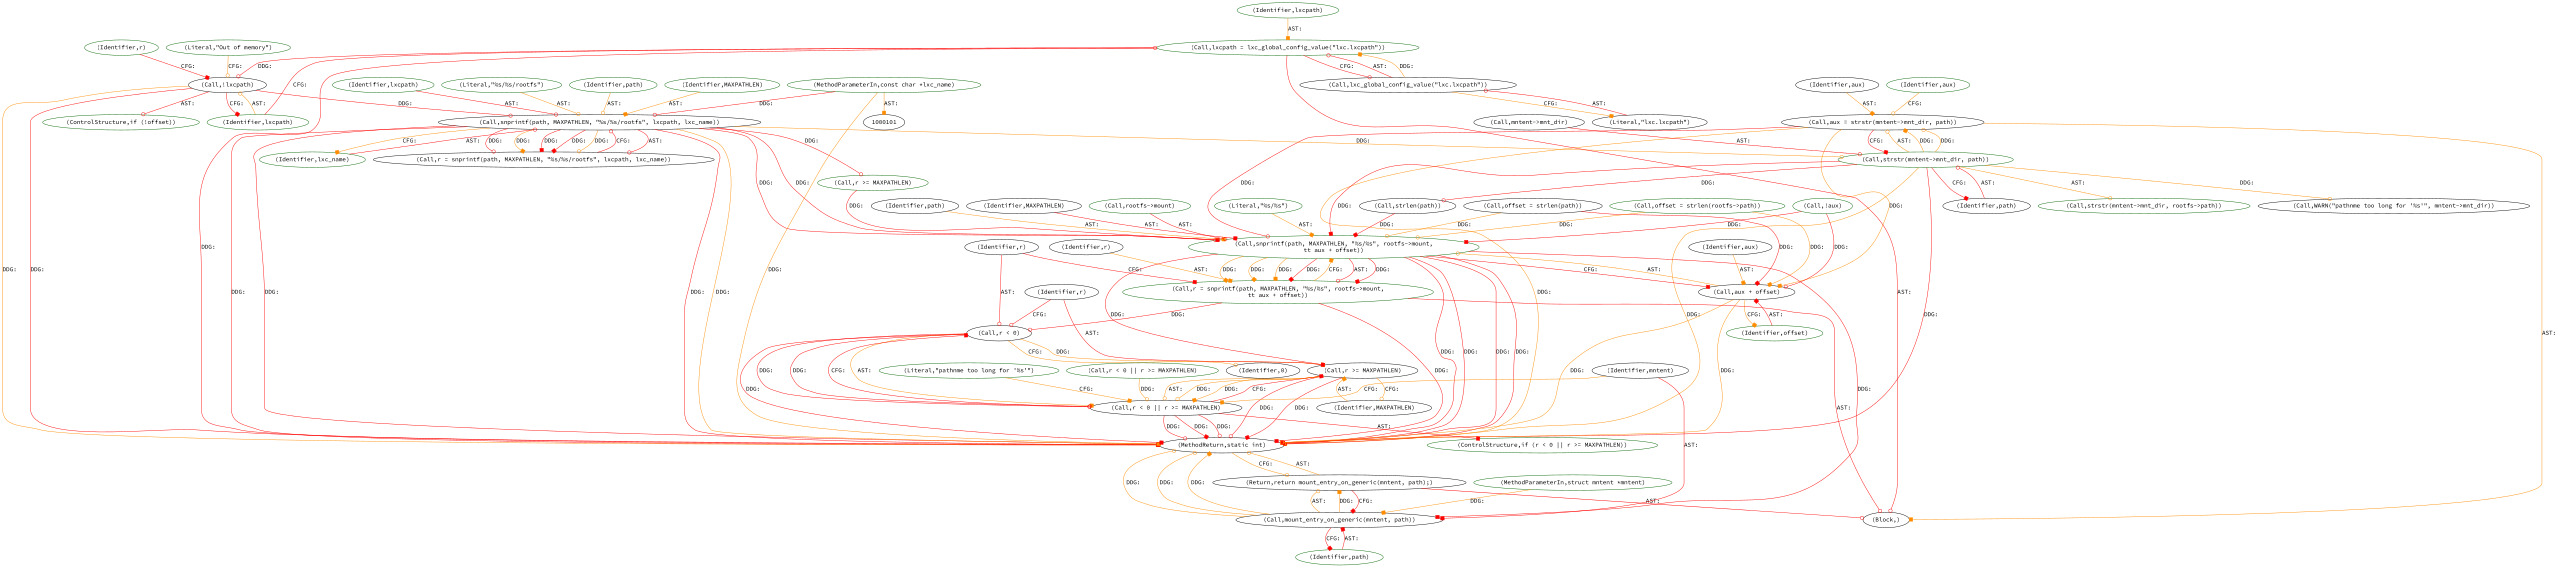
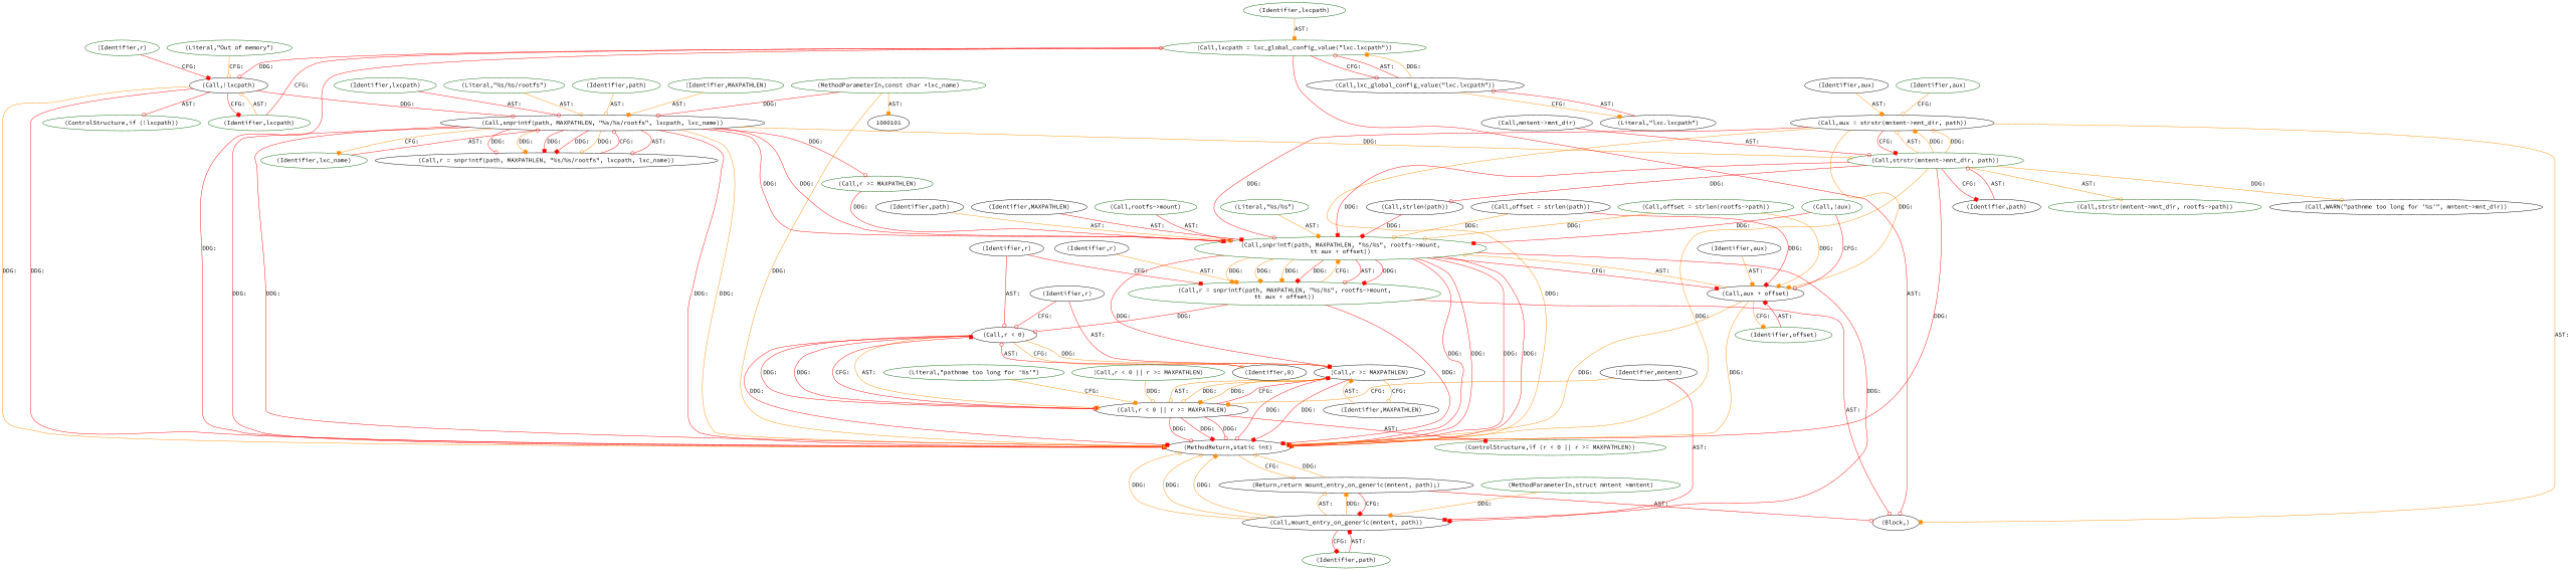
  digraph {
    fontname="Source Code Pro"
    node [color=black fontname="Source Code Pro"]
    edge [arrowhead=box color=red fontname="Source Code Pro"]
    n1 [label="(Call,aux = strstr(mntent->mnt_dir, path))"]
    n2 [color=darkgreen label="(Call,strstr(mntent->mnt_dir, path))"]
    n3 [color=darkgreen label="(Call,snprintf(path, MAXPATHLEN, \"%s/%s\", rootfs->mount,\n\t\t aux + offset))"]
    n4 [label="(Call,aux + offset)"]
    n5 [label="(Block,)"]
    n6 [label="(MethodReturn,static int)"]
    n7 [label="(Call,strlen(path))"]
    n8 [label="(Identifier,path)"]
    n9 [color=darkgreen label="(Call,strstr(mntent->mnt_dir, rootfs->path))"]
    n10 [label="(Call,WARN(\"pathnme too long for '%s'\", mntent->mnt_dir))"]
    n11 [color=darkgreen label="(Call,r = snprintf(path, MAXPATHLEN, \"%s/%s\", rootfs->mount,\n\t\t aux + offset))"]
    n12 [label="(Call,r >= MAXPATHLEN)"]
    n13 [label="(Call,mount_entry_on_generic(mntent, path))"]
    n14 [color=darkgreen label="(Identifier,offset)"]
    n15 [label="(Return,return mount_entry_on_generic(mntent, path);)"]
    n16 [label="(Call,snprintf(path, MAXPATHLEN, \"%s/%s/rootfs\", lxcpath, lxc_name))"]
    n17 [color=darkgreen label="(Identifier,lxc_name)"]
    n18 [label="(Call,r = snprintf(path, MAXPATHLEN, \"%s/%s/rootfs\", lxcpath, lxc_name))"]
    n19 [color=darkgreen label="(Call,r >= MAXPATHLEN)"]
    n20 [label="(Call,!lxcpath)"]
-   n21 [color=darkgreen label="(ControlStructure,if (!offset))"]
+   n21 [color=darkgreen label="(ControlStructure,if (!lxcpath))"]
    n22 [color=darkgreen label="(Identifier,lxcpath)"]
    n23 [color=darkgreen label="(Call,lxcpath = lxc_global_config_value(\"lxc.lxcpath\"))"]
    n24 [label="(Call,lxc_global_config_value(\"lxc.lxcpath\"))"]
    n25 [label="(Literal,\"lxc.lxcpath\")"]
    n26 [color=darkgreen label="(MethodParameterIn,const char *lxc_name)"]
    1000101
    n28 [label="(Call,r < 0)"]
    n29 [label="(Call,r < 0 || r >= MAXPATHLEN)"]
    n30 [label="(Identifier,MAXPATHLEN)"]
    n31 [color=darkgreen label="(Identifier,path)"]
    n32 [label="(Identifier,0)"]
    n33 [color=darkgreen label="(ControlStructure,if (r < 0 || r >= MAXPATHLEN))"]
    n34 [label="(Identifier,r)"]
    n35 [label="(Call,offset = strlen(path))"]
    n36 [color=darkgreen label="(Literal,\"%s/%s\")"]
    n37 [label="(Identifier,path)"]
    n38 [color=darkgreen label="(Literal,\"pathnme too long for '%s'\")"]
    n39 [label="(Identifier,r)"]
    n40 [color=darkgreen label="(Identifier,lxcpath)"]
    n41 [label="(Identifier,mntent)"]
    n42 [color=darkgreen label="(Call,r < 0 || r >= MAXPATHLEN)"]
    n43 [color=darkgreen label="(Literal,\"%s/%s/rootfs\")"]
    n44 [label="(Identifier,MAXPATHLEN)"]
    n45 [label="(Call,mntent->mnt_dir)"]
    n46 [color=darkgreen label="(Identifier,lxcpath)"]
    n47 [color=darkgreen label="(Identifier,path)"]
    n48 [color=darkgreen label="(Call,rootfs->mount)"]
    n49 [color=darkgreen label="(Identifier,MAXPATHLEN)"]
    n50 [color=darkgreen label="(MethodParameterIn,struct mntent *mntent)"]
    n51 [label="(Identifier,r)"]
    n52 [label="(Identifier,aux)"]
    n53 [color=darkgreen label="(Identifier,aux)"]
    n54 [color=darkgreen label="(Identifier,r)"]
    n55 [label="(Identifier,aux)"]
    n56 [color=darkgreen label="(Literal,\"Out of memory\")"]
    n57 [color=darkgreen label="(Call,offset = strlen(rootfs->path))"]
    n58 [color=darkgreen label="(Call,!aux)"]
    n1 -> n2 [label="CFG: "]
    n1 -> n3 [arrowhead=odot label="DDG: "]
    n1 -> n4 [color=darkorange label="DDG: "]
    n1 -> n5 [color=darkorange label="AST: "]
    n1 -> n6 [color=darkorange label="DDG: "]
    n2 -> n1 [arrowhead=odot color=darkorange label="AST: "]
    n2 -> n1 [color=darkorange label="DDG: "]
    n2 -> n1 [arrowhead=odot color=darkorange label="DDG: "]
    n2 -> n3 [label="DDG: "]
    n2 -> n6 [color=darkorange label="DDG: "]
    n2 -> n6 [label="DDG: "]
    n2 -> n7 [arrowhead=odot label="DDG: "]
    n2 -> n8 [label="CFG: "]
    n2 -> n9 [arrowhead=odot color=darkorange label="AST: "]
    n2 -> n10 [arrowhead=odot color=darkorange label="DDG: "]
    n3 -> n4 [label="CFG: "]
    n3 -> n6 [arrowhead=odot label="DDG: "]
    n3 -> n6 [arrowhead=odot label="DDG: "]
    n3 -> n6 [label="DDG: "]
    n3 -> n6 [arrowhead=odot label="DDG: "]
    n3 -> n11 [arrowhead=odot label="AST: "]
    n3 -> n11 [label="DDG: "]
    n3 -> n11 [color=darkorange label="DDG: "]
    n3 -> n11 [color=darkorange label="DDG: "]
    n3 -> n11 [color=darkorange label="DDG: "]
    n3 -> n11 [label="DDG: "]
    n3 -> n12 [arrowhead=odot label="DDG: "]
    n3 -> n13 [label="DDG: "]
    n4 -> n3 [arrowhead=odot color=darkorange label="AST: "]
    n4 -> n6 [arrowhead=odot color=darkorange label="DDG: "]
    n4 -> n6 [arrowhead=odot color=darkorange label="DDG: "]
    n4 -> n14 [color=darkorange label="CFG: "]
    n6 -> n15 [arrowhead=odot color=darkorange label="CFG: "]
    n7 -> n3 [label="DDG: "]
    n8 -> n2 [arrowhead=odot label="AST: "]
    n11 -> n3 [color=darkorange label="CFG: "]
    n11 -> n5 [arrowhead=odot label="AST: "]
    n11 -> n6 [label="DDG: "]
    n11 -> n28 [arrowhead=odot label="DDG: "]
    n12 -> n6 [label="DDG: "]
    n12 -> n6 [arrowhead=odot label="DDG: "]
    n12 -> n29 [arrowhead=odot color=darkorange label="AST: "]
    n12 -> n29 [arrowhead=odot color=darkorange label="DDG: "]
    n12 -> n29 [color=darkorange label="DDG: "]
    n12 -> n30 [arrowhead=odot color=darkorange label="CFG: "]
    n13 -> n6 [arrowhead=odot color=darkorange label="DDG: "]
    n13 -> n6 [arrowhead=odot color=darkorange label="DDG: "]
    n13 -> n6 [color=darkorange label="DDG: "]
    n13 -> n15 [arrowhead=odot color=darkorange label="AST: "]
    n13 -> n15 [color=darkorange label="DDG: "]
    n13 -> n31 [label="CFG: "]
    n14 -> n4 [label="AST: "]
    n15 -> n5 [arrowhead=odot label="AST: "]
-   n15 -> n6 [arrowhead=odot color=darkorange label="AST: "]
+   n15 -> n6 [arrowhead=odot color=darkorange label="DDG: "]
    n15 -> n13 [label="CFG: "]
    n16 -> n2 [arrowhead=odot color=darkorange label="DDG: "]
    n16 -> n3 [arrowhead=odot label="DDG: "]
    n16 -> n3 [label="DDG: "]
    n16 -> n6 [arrowhead=odot label="DDG: "]
    n16 -> n6 [arrowhead=odot label="DDG: "]
    n16 -> n6 [arrowhead=odot label="DDG: "]
    n16 -> n6 [color=darkorange label="DDG: "]
    n16 -> n17 [color=darkorange label="CFG: "]
    n16 -> n18 [arrowhead=odot label="AST: "]
    n16 -> n18 [arrowhead=odot label="DDG: "]
    n16 -> n18 [color=darkorange label="DDG: "]
    n16 -> n18 [label="DDG: "]
    n16 -> n18 [label="DDG: "]
    n16 -> n18 [arrowhead=odot color=darkorange label="DDG: "]
    n16 -> n19 [arrowhead=odot label="DDG: "]
    n17 -> n16 [arrowhead=odot label="AST: "]
    n18 -> n16 [arrowhead=odot label="CFG: "]
    n19 -> n3 [arrowhead=odot label="DDG: "]
    n20 -> n6 [label="DDG: "]
    n20 -> n6 [color=darkorange label="DDG: "]
    n20 -> n16 [arrowhead=odot label="DDG: "]
    n20 -> n21 [arrowhead=odot label="AST: "]
    n20 -> n22 [label="CFG: "]
    n22 -> n20 [arrowhead=odot color=darkorange label="AST: "]
    n22 -> n23 [arrowhead=odot label="CFG: "]
    n23 -> n5 [arrowhead=odot label="AST: "]
    n23 -> n6 [label="DDG: "]
    n23 -> n20 [arrowhead=odot label="DDG: "]
    n23 -> n24 [arrowhead=odot label="CFG: "]
    n24 -> n23 [arrowhead=odot label="AST: "]
    n24 -> n23 [color=darkorange label="DDG: "]
    n24 -> n25 [color=darkorange label="CFG: "]
    n25 -> n24 [arrowhead=odot label="AST: "]
    n26 -> n6 [color=darkorange label="DDG: "]
    n26 -> n16 [arrowhead=odot label="DDG: "]
    n26 -> 1000101 [color=darkorange label="AST: "]
    n28 -> n6 [label="DDG: "]
    n28 -> n12 [color=darkorange label="DDG: "]
    n28 -> n29 [color=darkorange label="AST: "]
    n28 -> n29 [arrowhead=odot label="DDG: "]
    n28 -> n29 [arrowhead=odot label="DDG: "]
    n28 -> n32 [arrowhead=odot color=darkorange label="CFG: "]
    n29 -> n6 [arrowhead=odot label="DDG: "]
    n29 -> n6 [label="DDG: "]
    n29 -> n6 [arrowhead=odot label="DDG: "]
    n29 -> n12 [label="CFG: "]
    n29 -> n28 [label="CFG: "]
    n29 -> n33 [label="AST: "]
    n30 -> n12 [color=darkorange label="AST: "]
    n31 -> n13 [label="AST: "]
+   n32 -> n28 [arrowhead=odot label="AST: "]
    n34 -> n11 [label="CFG: "]
    n34 -> n28 [arrowhead=odot label="AST: "]
    n35 -> n3 [arrowhead=odot color=darkorange label="DDG: "]
    n35 -> n4 [label="DDG: "]
    n36 -> n3 [color=darkorange label="AST: "]
    n37 -> n3 [color=darkorange label="AST: "]
    n38 -> n29 [color=darkorange label="CFG: "]
    n39 -> n12 [label="AST: "]
    n39 -> n28 [arrowhead=odot label="CFG: "]
    n40 -> n16 [arrowhead=odot label="AST: "]
    n41 -> n13 [label="AST: "]
    n41 -> n29 [color=darkorange label="CFG: "]
    n42 -> n29 [arrowhead=odot color=darkorange label="DDG: "]
    n43 -> n16 [arrowhead=odot color=darkorange label="AST: "]
    n44 -> n3 [label="AST: "]
    n45 -> n2 [arrowhead=odot label="AST: "]
    n46 -> n23 [color=darkorange label="AST: "]
    n47 -> n16 [arrowhead=odot color=darkorange label="AST: "]
    n48 -> n3 [arrowhead=odot label="AST: "]
    n49 -> n16 [color=darkorange label="AST: "]
    n50 -> n13 [color=darkorange label="DDG: "]
    n51 -> n11 [color=darkorange label="AST: "]
    n52 -> n4 [color=darkorange label="AST: "]
    n53 -> n1 [arrowhead=odot color=darkorange label="CFG: "]
    n54 -> n20 [label="CFG: "]
    n55 -> n1 [color=darkorange label="AST: "]
    n56 -> n20 [arrowhead=odot color=darkorange label="CFG: "]
    n57 -> n3 [arrowhead=odot color=darkorange label="DDG: "]
    n57 -> n4 [color=darkorange label="DDG: "]
    n58 -> n3 [label="DDG: "]
-   n58 -> n4 [arrowhead=odot label="DDG: "]
+   n58 -> n4 [arrowhead=odot label="CFG: "]
  }
